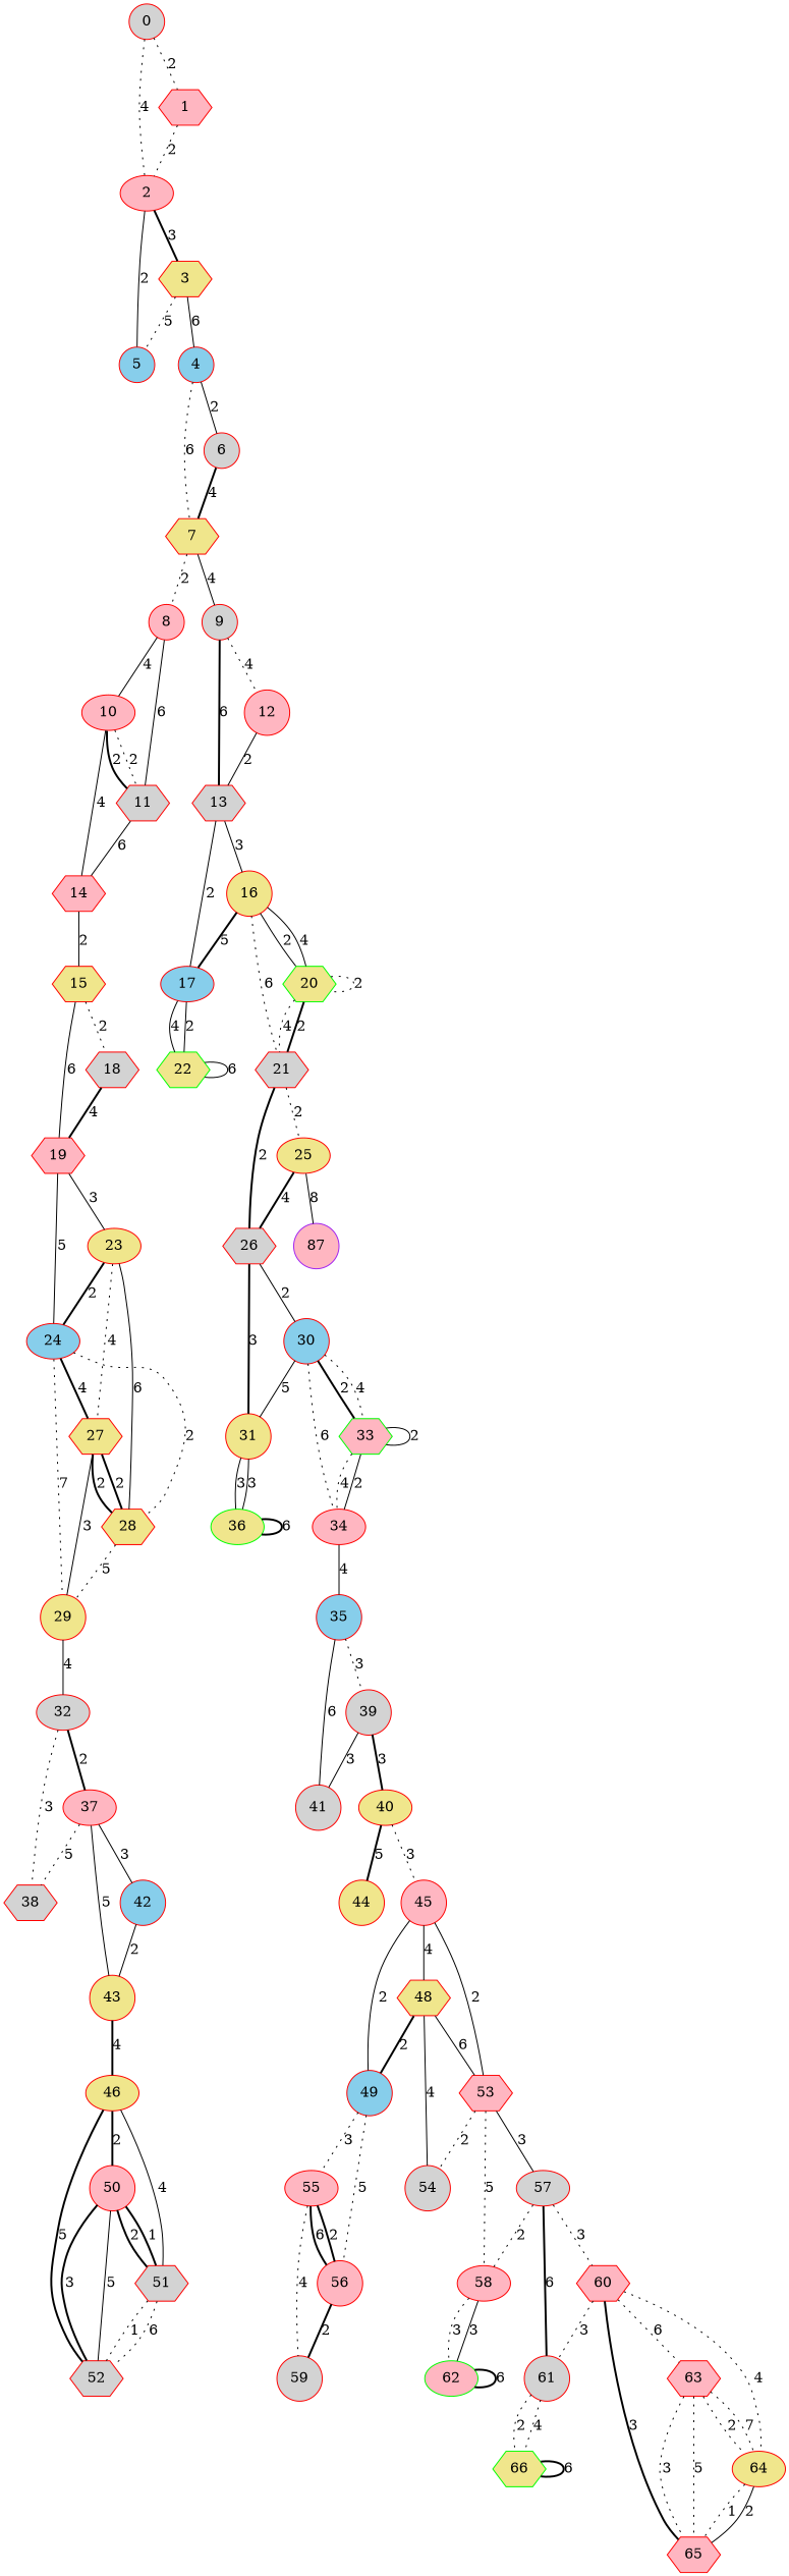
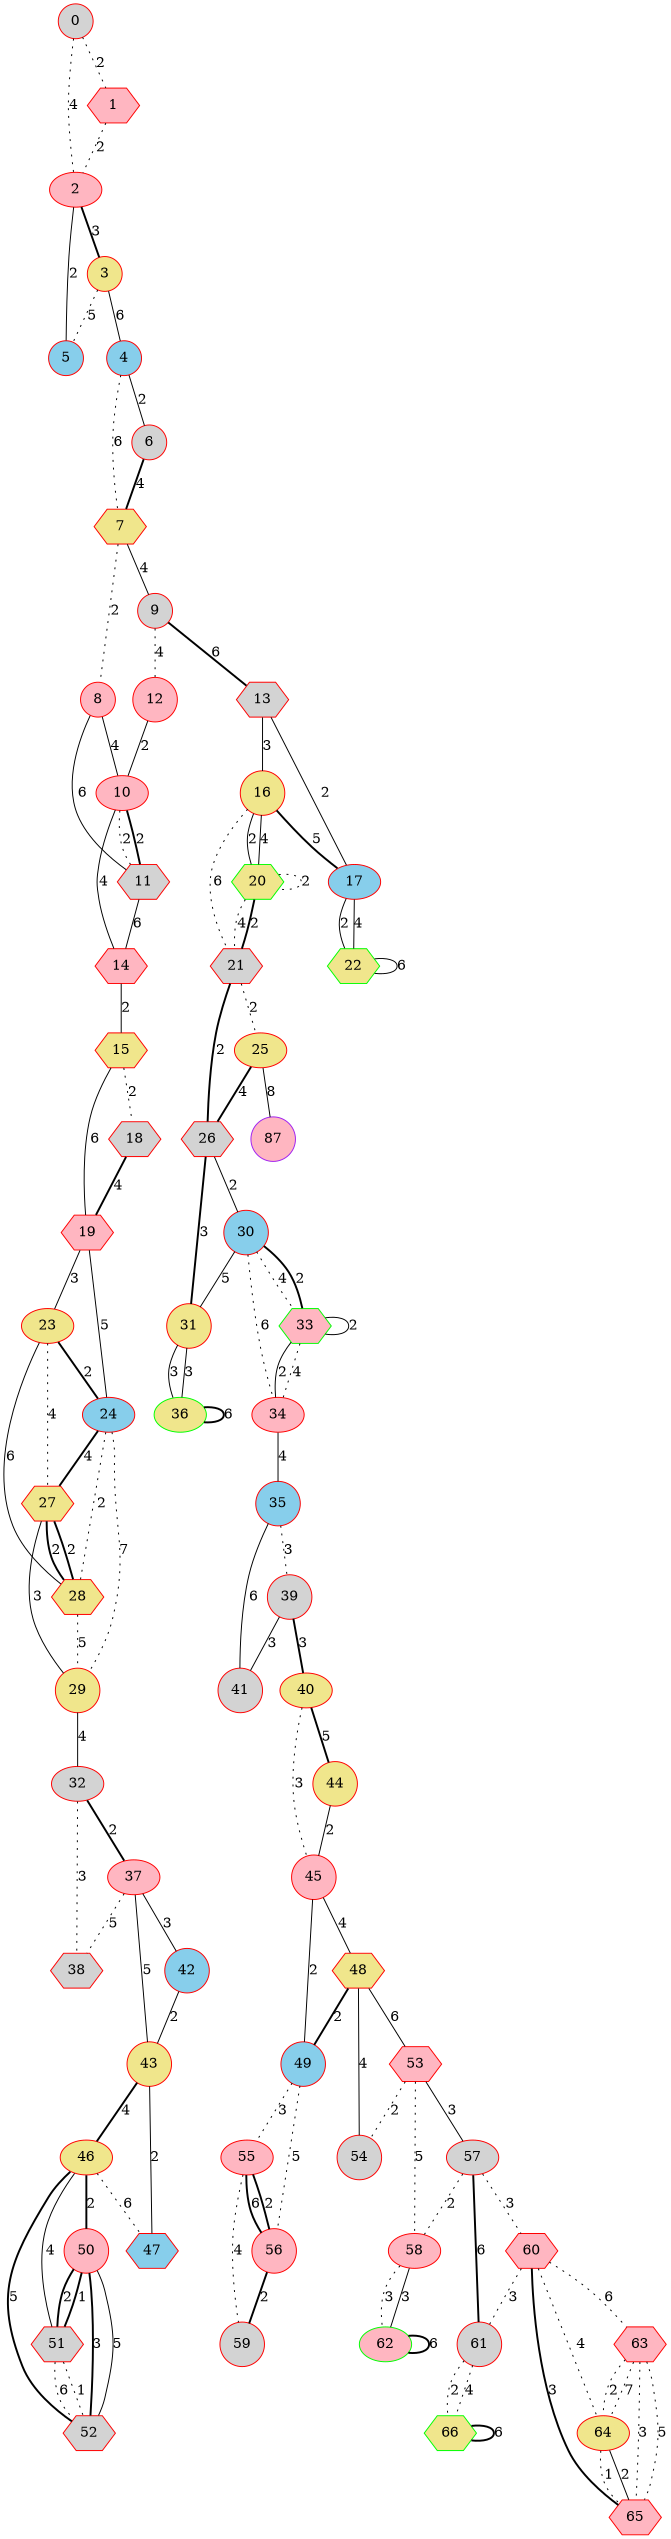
  graph {
    node [color=red fillcolor=lightpink shape=circle style=filled weight=1]
    edge [style=solid]
    0 [fillcolor=lightgrey]
    1 [shape=hexagon]
    2 [shape=ellipse]
-   3 [fillcolor=khaki shape=hexagon]
+   3 [fillcolor=khaki]
    5 [fillcolor=skyblue]
    4 [fillcolor=skyblue]
    6 [fillcolor=lightgrey]
    7 [fillcolor=khaki shape=hexagon]
    8
    9 [fillcolor=lightgrey]
    10 [shape=ellipse]
    11 [fillcolor=lightgrey shape=hexagon]
    12
    13 [fillcolor=lightgrey shape=hexagon]
    14 [shape=hexagon]
    16 [fillcolor=khaki]
    17 [fillcolor=skyblue shape=ellipse]
    15 [fillcolor=khaki shape=hexagon]
    20 [color=green fillcolor=khaki shape=hexagon weight=2]
    21 [fillcolor=lightgrey shape=hexagon]
    22 [color=green fillcolor=khaki shape=hexagon weight=2]
    18 [fillcolor=lightgrey shape=hexagon]
    19 [shape=hexagon]
    23 [fillcolor=khaki shape=ellipse]
    24 [fillcolor=skyblue shape=ellipse]
    25 [fillcolor=khaki shape=ellipse]
    26 [fillcolor=lightgrey shape=hexagon]
    27 [fillcolor=khaki shape=hexagon]
    28 [fillcolor=khaki shape=hexagon]
    29 [fillcolor=khaki]
    n31 [color=purple label=87 weight=4]
    30 [fillcolor=skyblue]
    31 [fillcolor=khaki]
    32 [fillcolor=lightgrey shape=ellipse]
    33 [color=green shape=hexagon weight=2]
    34 [shape=ellipse]
    36 [color=green fillcolor=khaki shape=ellipse weight=2]
    37 [shape=ellipse]
    38 [fillcolor=lightgrey shape=hexagon]
    35 [fillcolor=skyblue]
    42 [fillcolor=skyblue]
    43 [fillcolor=khaki]
    39 [fillcolor=lightgrey]
    41 [fillcolor=lightgrey]
    40 [fillcolor=khaki shape=ellipse]
    46 [fillcolor=khaki shape=ellipse]
+   47 [fillcolor=skyblue shape=hexagon]
    44 [fillcolor=khaki]
    45
    48 [fillcolor=khaki shape=hexagon]
    49 [fillcolor=skyblue]
    50
    51 [fillcolor=lightgrey shape=hexagon]
    52 [fillcolor=lightgrey shape=hexagon]
    53 [shape=hexagon]
    54 [fillcolor=lightgrey]
    55 [shape=ellipse]
    56
    57 [fillcolor=lightgrey shape=ellipse]
    58 [shape=ellipse]
    59 [fillcolor=lightgrey]
    60 [shape=hexagon]
    61 [fillcolor=lightgrey]
    62 [color=green shape=ellipse weight=2]
    63 [shape=hexagon]
    64 [fillcolor=khaki shape=ellipse]
    65 [shape=hexagon]
    66 [color=green fillcolor=khaki shape=hexagon weight=2]
    0 -- 1 [label=2 style=dotted]
    0 -- 2 [label=4 style=dotted]
    1 -- 2 [label=2 style=dotted]
    2 -- 3 [label=3 style=bold]
    2 -- 5 [label=2]
    3 -- 5 [label=5 style=dotted]
    3 -- 4 [label=6]
    4 -- 6 [label=2]
    4 -- 7 [label=6 style=dotted]
    6 -- 7 [label=4 style=bold]
    7 -- 8 [label=2 style=dotted]
    7 -- 9 [label=4]
    8 -- 10 [label=4]
    8 -- 11 [label=6]
    9 -- 12 [label=4 style=dotted]
    9 -- 13 [label=6 style=bold]
    10 -- 11 [label=2 style=bold]
    10 -- 11 [label=2 style=dotted]
    10 -- 14 [label=4]
    11 -- 14 [label=6]
-   12 -- 13 [label=2]
+   12 -- 10 [label=2]
    13 -- 16 [label=3]
    13 -- 17 [label=2]
    14 -- 15 [label=2]
    16 -- 17 [label=5 style=bold]
    16 -- 20 [label=2]
    16 -- 20 [label=4]
    16 -- 21 [label=6 style=dotted]
    17 -- 22 [label=4]
    17 -- 22 [label=2]
    15 -- 18 [label=2 style=dotted]
    15 -- 19 [label=6]
    20 -- 20 [label=2 style=dotted]
    20 -- 21 [label=4 style=dotted]
    20 -- 21 [label=2 style=bold]
    21 -- 25 [label=2 style=dotted]
    21 -- 26 [label=2 style=bold]
    22 -- 22 [label=6]
    18 -- 19 [label=4 style=bold]
    19 -- 23 [label=3]
    19 -- 24 [label=5]
    23 -- 24 [label=2 style=bold]
    23 -- 27 [label=4 style=dotted]
    23 -- 28 [label=6]
    24 -- 27 [label=4 style=bold]
    24 -- 28 [label=2 style=dotted]
    24 -- 29 [label=7 style=dotted]
    25 -- 26 [label=4 style=bold]
    25 -- n31 [label=8]
    26 -- 30 [label=2]
    26 -- 31 [label=3 style=bold]
    27 -- 28 [label=2 style=bold]
    27 -- 28 [label=2 style=bold]
    27 -- 29 [label=3]
    28 -- 29 [label=5 style=dotted]
    29 -- 32 [label=4]
    30 -- 31 [label=5]
    30 -- 33 [label=2 style=bold]
    30 -- 33 [label=4 style=dotted]
    30 -- 34 [label=6 style=dotted]
    31 -- 36 [label=3]
    31 -- 36 [label=3]
    32 -- 37 [label=2 style=bold]
    32 -- 38 [label=3 style=dotted]
    33 -- 33 [label=2]
    33 -- 34 [label=4 style=dotted]
    33 -- 34 [label=2]
    34 -- 35 [label=4]
    36 -- 36 [label=6 style=bold]
    37 -- 38 [label=5 style=dotted]
    37 -- 42 [label=3]
    37 -- 43 [label=5]
    35 -- 39 [label=3 style=dotted]
    35 -- 41 [label=6]
    42 -- 43 [label=2]
    43 -- 46 [label=4 style=bold]
+   43 -- 47 [label=2]
    39 -- 41 [label=3]
    39 -- 40 [label=3 style=bold]
    40 -- 44 [label=5 style=bold]
    40 -- 45 [label=3 style=dotted]
+   46 -- 47 [label=6 style=dotted]
    46 -- 50 [label=2 style=bold]
    46 -- 51 [label=4]
    46 -- 52 [label=5 style=bold]
-   53 -- 45 [label=2]
+   44 -- 45 [label=2]
    45 -- 48 [label=4]
    45 -- 49 [label=2]
    48 -- 49 [label=2 style=bold]
    48 -- 53 [label=6]
    48 -- 54 [label=4]
    49 -- 55 [label=3 style=dotted]
    49 -- 56 [label=5 style=dotted]
    50 -- 51 [label=2 style=bold]
    50 -- 51 [label=1 style=bold]
    50 -- 52 [label=3 style=bold]
    50 -- 52 [label=5]
    51 -- 52 [label=1 style=dotted]
    51 -- 52 [label=6 style=dotted]
    53 -- 54 [label=2 style=dotted]
    53 -- 57 [label=3]
    53 -- 58 [label=5 style=dotted]
    55 -- 56 [label=6 style=bold]
    55 -- 56 [label=2 style=bold]
    55 -- 59 [label=4 style=dotted]
    56 -- 59 [label=2 style=bold]
    57 -- 58 [label=2 style=dotted]
    57 -- 60 [label=3 style=dotted]
    57 -- 61 [label=6 style=bold]
    58 -- 62 [label=3 style=dotted]
    58 -- 62 [label=3]
    60 -- 61 [label=3 style=dotted]
    60 -- 63 [label=6 style=dotted]
    60 -- 64 [label=4 style=dotted]
    60 -- 65 [label=3 style=bold]
    61 -- 66 [label=2 style=dotted]
    61 -- 66 [label=4 style=dotted]
    62 -- 62 [label=6 style=bold]
    63 -- 64 [label=2 style=dotted]
    63 -- 64 [label=7 style=dotted]
    63 -- 65 [label=3 style=dotted]
    63 -- 65 [label=5 style=dotted]
    64 -- 65 [label=1 style=dotted]
    64 -- 65 [label=2]
    66 -- 66 [label=6 style=bold]
  }
